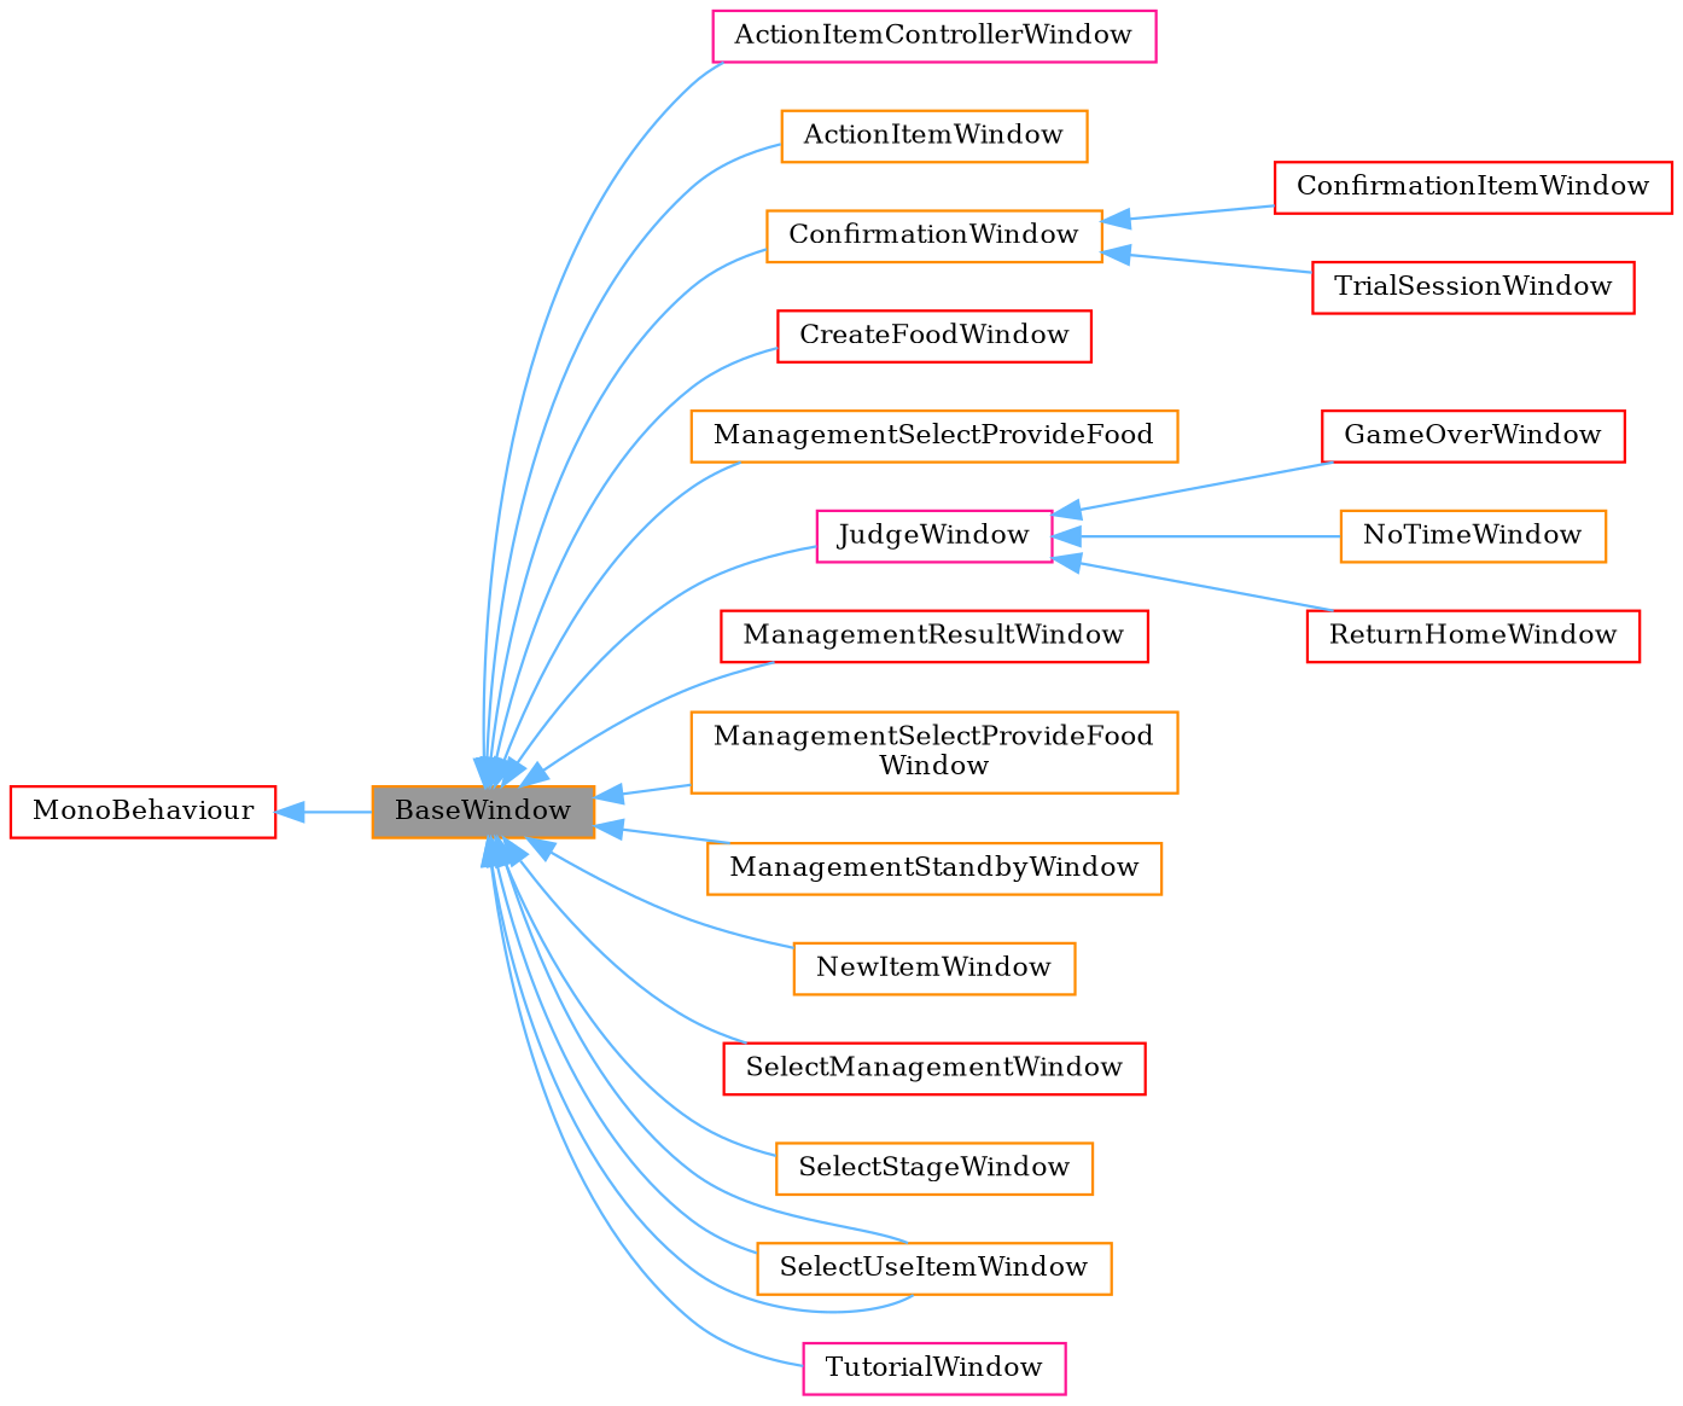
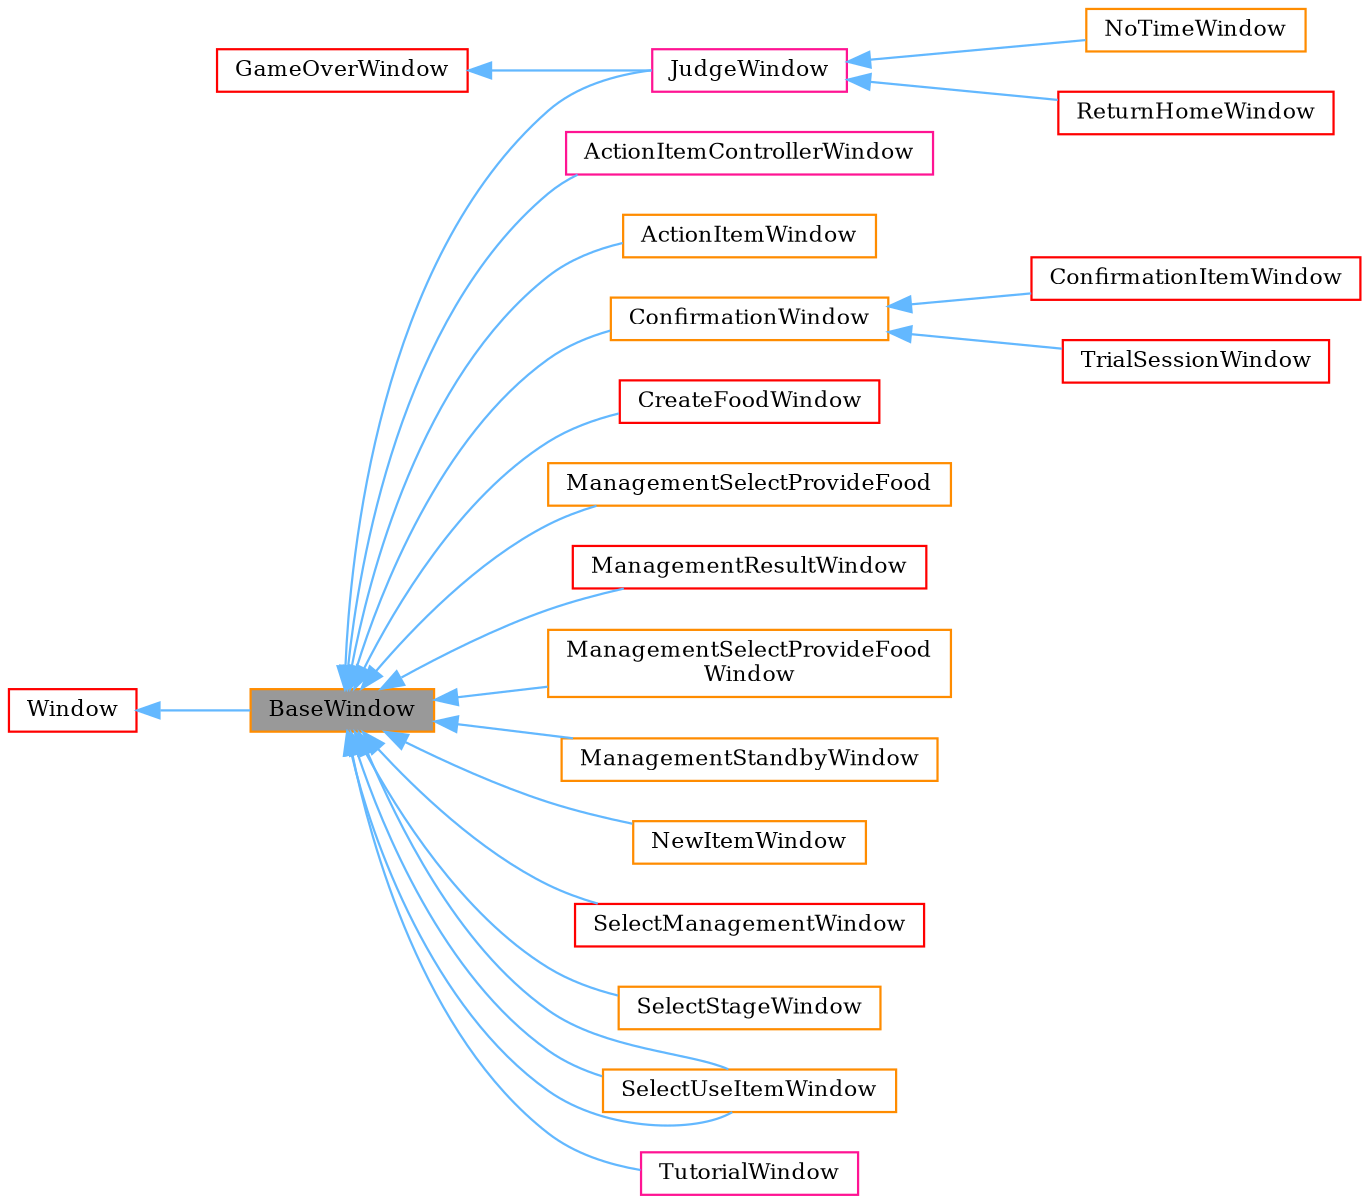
  digraph {
    fontname="DejaVu Serif"
    rankdir=LR
    node [color=darkorange fillcolor=white fontname="DejaVu Serif" fontsize=10 shape=box style=filled]
    edge [color=steelblue1 dir=back fontname="DejaVu Serif" fontsize=10 labelfontname=Helvetica labelfontsize=10 style=solid]
    n1 [fillcolor=grey60 fontcolor=black height=0.2 label=BaseWindow width=0.4]
    n2 [color=deeppink height=0.2 label=ActionItemControllerWindow width=0.4]
    n3 [height=0.2 label=ActionItemWindow width=0.4]
    n4 [height=0.2 label=ConfirmationWindow width=0.4]
    n5 [color=red height=0.2 label=CreateFoodWindow width=0.4]
    n6 [height=0.2 label=ManagementSelectProvideFood width=0.4]
    n7 [color=deeppink height=0.2 label=JudgeWindow width=0.4]
    n8 [color=red height=0.2 label=ManagementResultWindow width=0.4]
    n9 [height=0.2 label="ManagementSelectProvideFood\lWindow" width=0.4]
    n10 [height=0.2 label=ManagementStandbyWindow width=0.4]
    n11 [height=0.2 label=NewItemWindow width=0.4]
    n12 [color=red height=0.2 label=SelectManagementWindow width=0.4]
    n13 [height=0.2 label=SelectStageWindow width=0.4]
    n14 [height=0.2 label=SelectUseItemWindow width=0.4]
    n15 [color=deeppink height=0.2 label=TutorialWindow width=0.4]
    n16 [color=red height=0.2 label=ConfirmationItemWindow width=0.4]
    n17 [color=red height=0.2 label=TrialSessionWindow width=0.4]
    n18 [color=red height=0.2 label=GameOverWindow width=0.4]
    n19 [height=0.2 label=NoTimeWindow width=0.4]
    n20 [color=red height=0.2 label=ReturnHomeWindow width=0.4]
-   n21 [color=red height=0.2 label=MonoBehaviour width=0.4]
+   n21 [color=red height=0.2 label=Window width=0.4]
    n1 -> n2
    n1 -> n3
    n1 -> n4
    n1 -> n5
    n1 -> n6
    n1 -> n7
    n1 -> n8
    n1 -> n9
    n1 -> n10
    n1 -> n11
    n1 -> n12
    n1 -> n13
    n1 -> n14
    n1 -> n14
    n1 -> n14
    n1 -> n15
    n4 -> n16
    n4 -> n17
-   n7 -> n18
+   n18 -> n7
    n7 -> n19
    n7 -> n20
    n21 -> n1
  }
